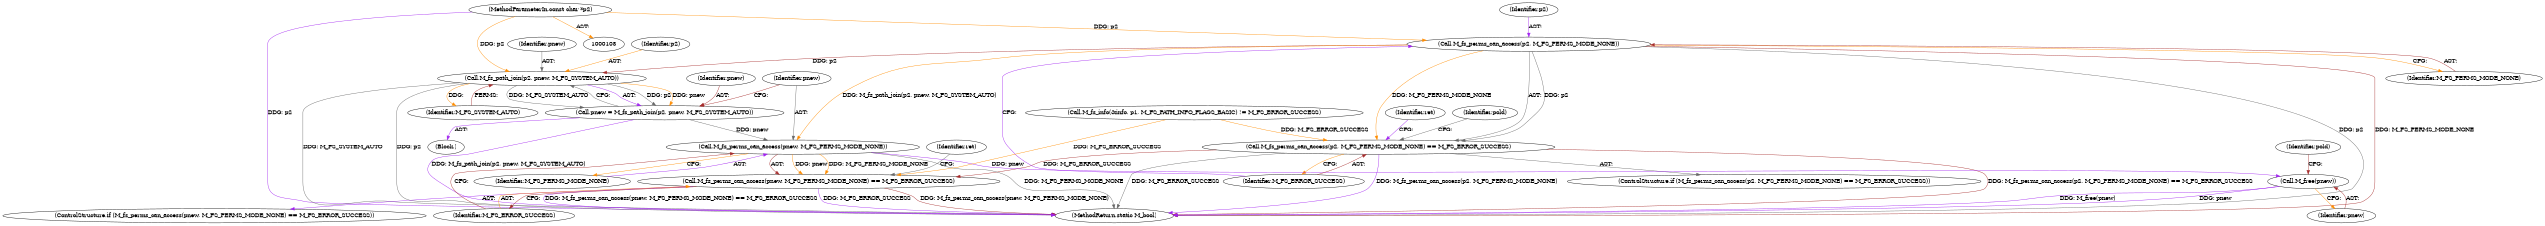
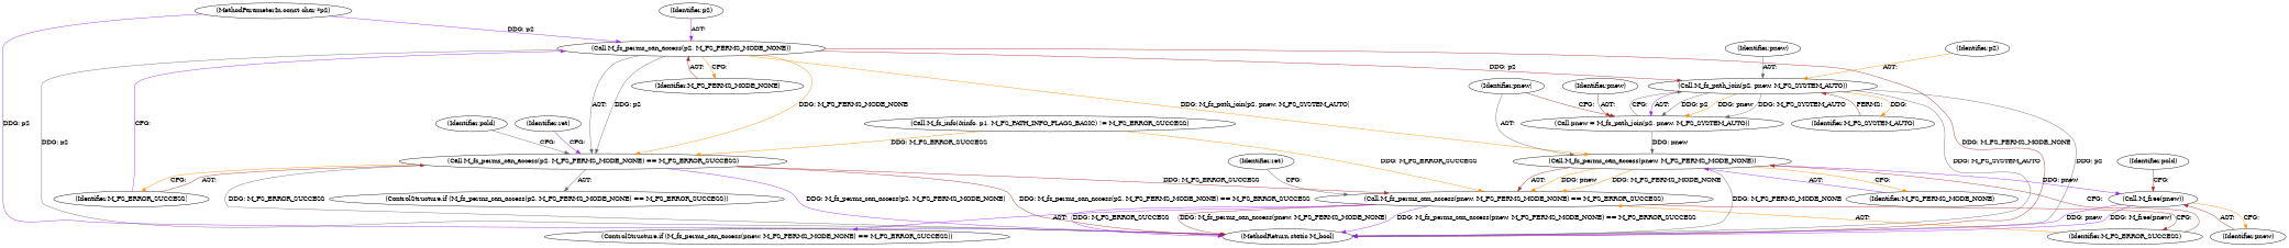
  digraph {
    edge [color=darkorange]
    n1 [label="(MethodParameterIn,const char *p2)"]
    n2 [label="(Call,M_fs_perms_can_access(p2, M_FS_PERMS_MODE_NONE))"]
    n3 [label="(Call,M_fs_path_join(p2, pnew, M_FS_SYSTEM_AUTO))"]
    n4 [label="(MethodReturn,static M_bool)"]
-   1000103
    n6 [label="(Call,M_fs_perms_can_access(p2, M_FS_PERMS_MODE_NONE) == M_FS_ERROR_SUCCESS)"]
    n7 [label="(Call,M_fs_perms_can_access(pnew, M_FS_PERMS_MODE_NONE))"]
    n8 [label="(Identifier,M_FS_PERMS_MODE_NONE)"]
    n9 [label="(Call,pnew = M_fs_path_join(p2, pnew, M_FS_SYSTEM_AUTO))"]
    n10 [label="(Identifier,M_FS_SYSTEM_AUTO)"]
    n11 [label="(Call,M_fs_perms_can_access(pnew, M_FS_PERMS_MODE_NONE) == M_FS_ERROR_SUCCESS)"]
    n12 [label="(ControlStructure,if (M_fs_perms_can_access(p2, M_FS_PERMS_MODE_NONE) == M_FS_ERROR_SUCCESS))"]
    n13 [label="(Identifier,M_FS_ERROR_SUCCESS)"]
    n14 [label="(Call,M_free(pnew))"]
    n15 [label="(Identifier,M_FS_PERMS_MODE_NONE)"]
    n16 [label="(ControlStructure,if (M_fs_perms_can_access(pnew, M_FS_PERMS_MODE_NONE) == M_FS_ERROR_SUCCESS))"]
    n17 [label="(Identifier,M_FS_ERROR_SUCCESS)"]
-   n18 [label="(Block,)"]
    n19 [label="(Identifier,pnew)"]
    n20 [label="(Identifier,pnew)"]
    n21 [label="(Identifier,p2)"]
    n22 [label="(Identifier,pold)"]
    n23 [label="(Identifier,ret)"]
    n24 [label="(Identifier,p2)"]
    n25 [label="(Identifier,pold)"]
    n26 [label="(Call,M_fs_info(&info, p1, M_FS_PATH_INFO_FLAGS_BASIC) != M_FS_ERROR_SUCCESS)"]
    n27 [label="(Identifier,pnew)"]
    n28 [label="(Identifier,ret)"]
    n29 [label="(Identifier,pnew)"]
-   n1 -> n2 [label="DDG: p2"]
-   n1 -> n3 [label="DDG: p2"]
+   n1 -> n2 [color=purple label="DDG: p2"]
    n1 -> n4 [color=purple label="DDG: p2"]
-   n1 -> 1000103 [label="AST: "]
    n2 -> n3 [color=brown label="DDG: p2"]
    n2 -> n4 [color=gray40 label="DDG: p2"]
    n2 -> n4 [color=brown label="DDG: M_FS_PERMS_MODE_NONE"]
    n2 -> n6 [color=gray40 label="AST: "]
    n2 -> n6 [color=gray40 label="DDG: p2"]
    n2 -> n6 [label="DDG: M_FS_PERMS_MODE_NONE"]
    n2 -> n7 [label="DDG: M_fs_path_join(p2, pnew, M_FS_SYSTEM_AUTO)"]
    n2 -> n8 [label="CFG: "]
    n3 -> n4 [color=gray40 label="DDG: M_FS_SYSTEM_AUTO"]
    n3 -> n4 [color=gray40 label="DDG: p2"]
    n3 -> n9 [color=purple label="AST: "]
    n3 -> n9 [color=gray40 label="DDG: p2"]
    n3 -> n9 [label="DDG: pnew"]
    n3 -> n9 [color=gray40 label="DDG: M_FS_SYSTEM_AUTO"]
    n3 -> n10 [label="DDG: "]
    n6 -> n4 [color=gray40 label="DDG: M_FS_ERROR_SUCCESS"]
    n6 -> n4 [color=purple label="DDG: M_fs_perms_can_access(p2, M_FS_PERMS_MODE_NONE)"]
    n6 -> n4 [color=brown label="DDG: M_fs_perms_can_access(p2, M_FS_PERMS_MODE_NONE) == M_FS_ERROR_SUCCESS"]
    n6 -> n11 [color=brown label="DDG: M_FS_ERROR_SUCCESS"]
    n6 -> n12 [color=gray40 label="AST: "]
    n6 -> n13 [label="CFG: "]
    n7 -> n4 [color=gray40 label="DDG: M_FS_PERMS_MODE_NONE"]
    n7 -> n11 [color=brown label="AST: "]
    n7 -> n11 [label="DDG: pnew"]
    n7 -> n11 [label="DDG: M_FS_PERMS_MODE_NONE"]
    n7 -> n14 [color=purple label="DDG: pnew"]
    n7 -> n15 [label="CFG: "]
    n8 -> n2 [color=brown label="AST: "]
    n9 -> n3 [color=gray40 label="CFG: "]
-   n9 -> n4 [color=purple label="DDG: M_fs_path_join(p2, pnew, M_FS_SYSTEM_AUTO)"]
    n9 -> n7 [color=gray40 label="DDG: pnew"]
-   n9 -> n18 [color=purple label="AST: "]
    n10 -> n3 [color=brown label="PERMS: "]
    n11 -> n4 [color=purple label="DDG: M_FS_ERROR_SUCCESS"]
    n11 -> n4 [color=brown label="DDG: M_fs_perms_can_access(pnew, M_FS_PERMS_MODE_NONE)"]
    n11 -> n4 [color=purple label="DDG: M_fs_perms_can_access(pnew, M_FS_PERMS_MODE_NONE) == M_FS_ERROR_SUCCESS"]
    n11 -> n16 [color=purple label="AST: "]
    n11 -> n17 [color=brown label="CFG: "]
    n13 -> n2 [color=purple label="CFG: "]
    n13 -> n6 [color=brown label="AST: "]
    n14 -> n4 [color=purple label="DDG: pnew"]
    n14 -> n4 [color=purple label="DDG: M_free(pnew)"]
    n14 -> n19 [label="CFG: "]
    n15 -> n7 [color=purple label="AST: "]
    n17 -> n7 [color=brown label="CFG: "]
    n17 -> n11 [label="AST: "]
    n19 -> n14 [color=brown label="AST: "]
    n20 -> n7 [color=gray40 label="AST: "]
    n20 -> n9 [color=brown label="CFG: "]
    n21 -> n2 [color=purple label="AST: "]
    n22 -> n6 [color=gray40 label="CFG: "]
    n23 -> n11 [color=gray40 label="CFG: "]
    n24 -> n3 [label="AST: "]
    n25 -> n14 [color=brown label="CFG: "]
    n26 -> n6 [label="DDG: M_FS_ERROR_SUCCESS"]
    n26 -> n11 [label="DDG: M_FS_ERROR_SUCCESS"]
    n27 -> n3 [color=gray40 label="AST: "]
    n28 -> n6 [color=purple label="CFG: "]
    n29 -> n9 [color=brown label="AST: "]
  }
